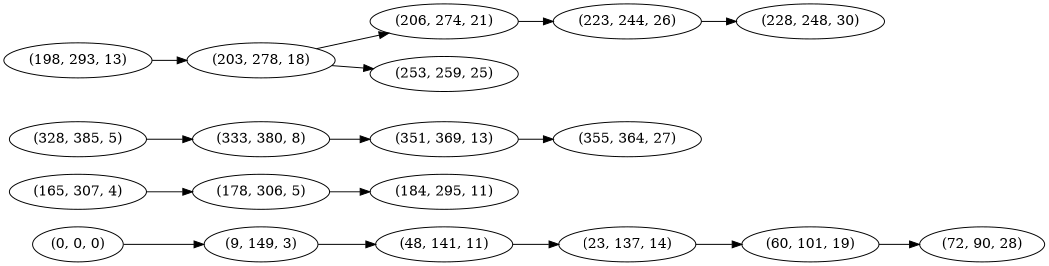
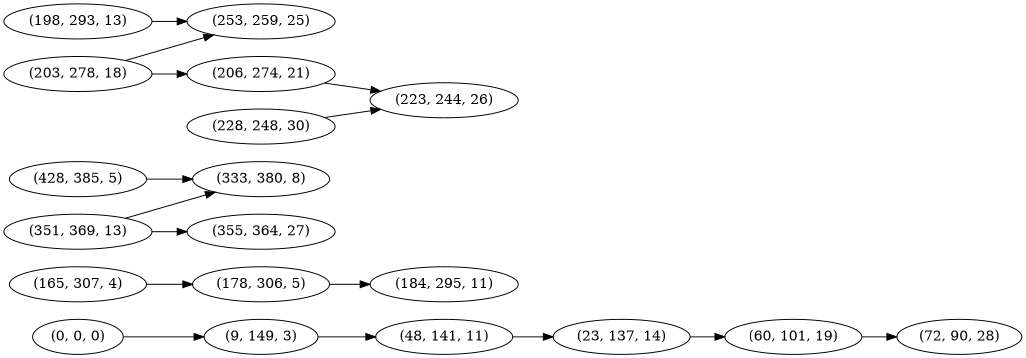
  digraph {
    rankdir=LR
    "(0, 0, 0)"
    "(9, 149, 3)"
    n3 [label="(48, 141, 11)"]
    "(165, 307, 4)"
    "(178, 306, 5)"
-   "(328, 385, 5)"
+   "(328, 385, 5)" [label="(428, 385, 5)"]
    "(333, 380, 8)"
    n8 [label="(23, 137, 14)"]
    "(60, 101, 19)"
    "(72, 90, 28)"
    "(184, 295, 11)"
    "(198, 293, 13)"
    "(203, 278, 18)"
    "(206, 274, 21)"
    "(253, 259, 25)"
    "(223, 244, 26)"
    n17 [label="(228, 248, 30)"]
    "(351, 369, 13)"
    n19 [label="(355, 364, 27)"]
    "(0, 0, 0)" -> "(9, 149, 3)"
    "(9, 149, 3)" -> n3
    n3 -> n8
    "(165, 307, 4)" -> "(178, 306, 5)"
    "(178, 306, 5)" -> "(184, 295, 11)"
    "(328, 385, 5)" -> "(333, 380, 8)"
-   "(333, 380, 8)" -> "(351, 369, 13)"
+   "(351, 369, 13)" -> "(333, 380, 8)"
    n8 -> "(60, 101, 19)"
    "(60, 101, 19)" -> "(72, 90, 28)"
-   "(198, 293, 13)" -> "(203, 278, 18)"
+   "(198, 293, 13)" -> "(253, 259, 25)"
    "(203, 278, 18)" -> "(206, 274, 21)"
    "(203, 278, 18)" -> "(253, 259, 25)"
    "(206, 274, 21)" -> "(223, 244, 26)"
-   "(223, 244, 26)" -> n17
+   n17 -> "(223, 244, 26)"
    "(351, 369, 13)" -> n19
  }
